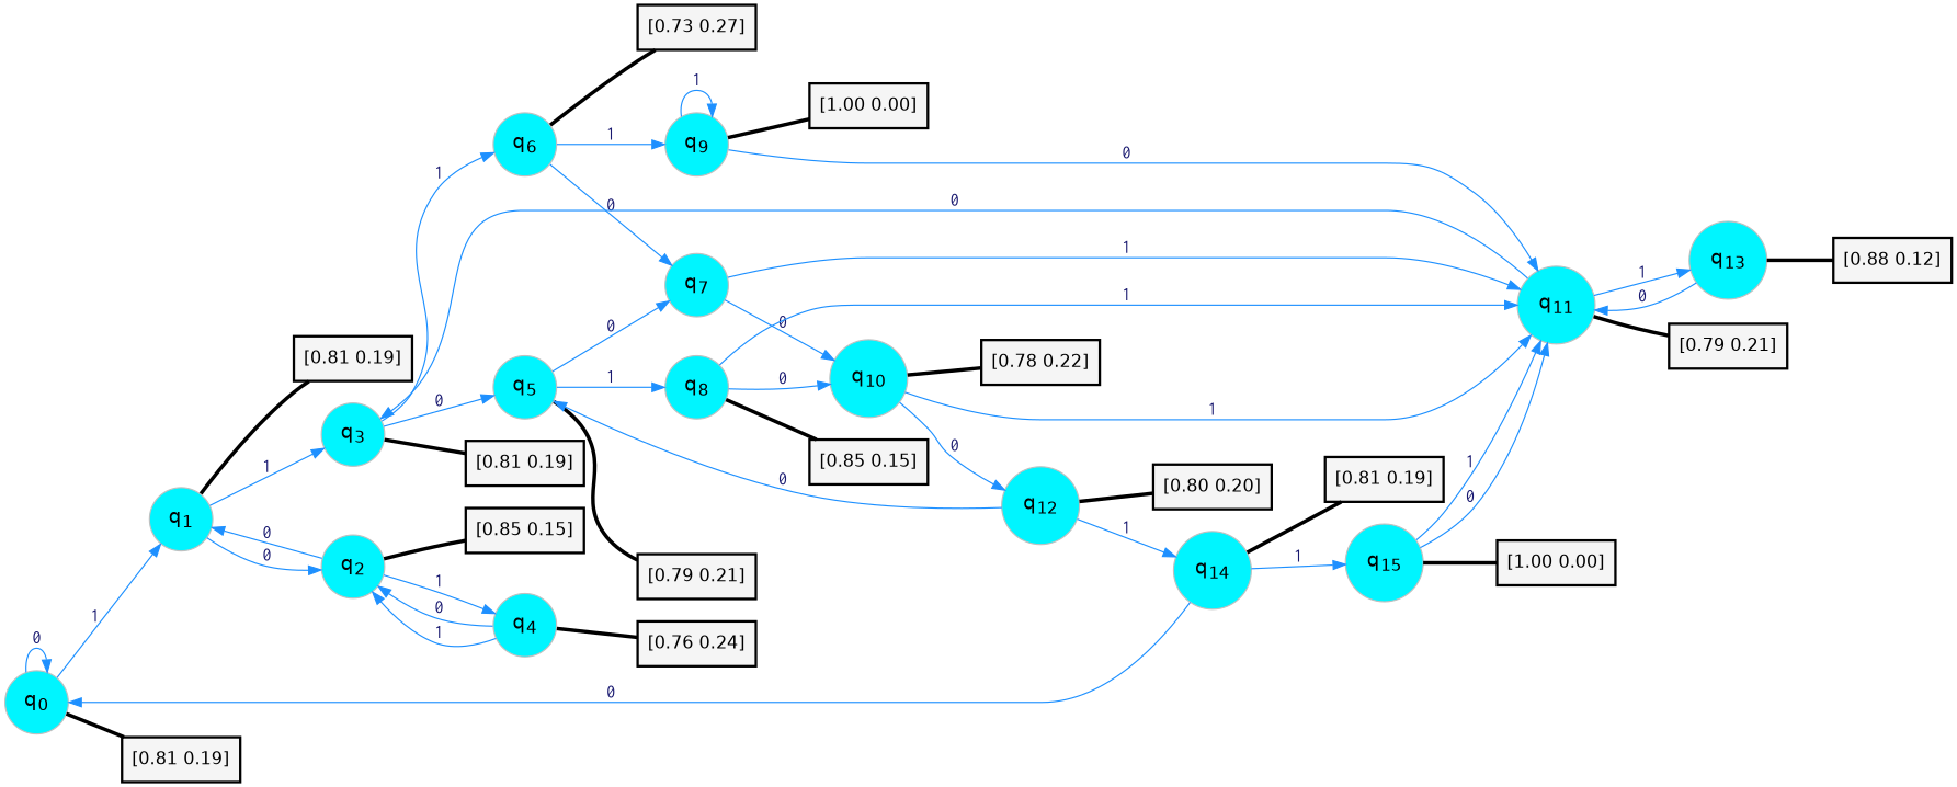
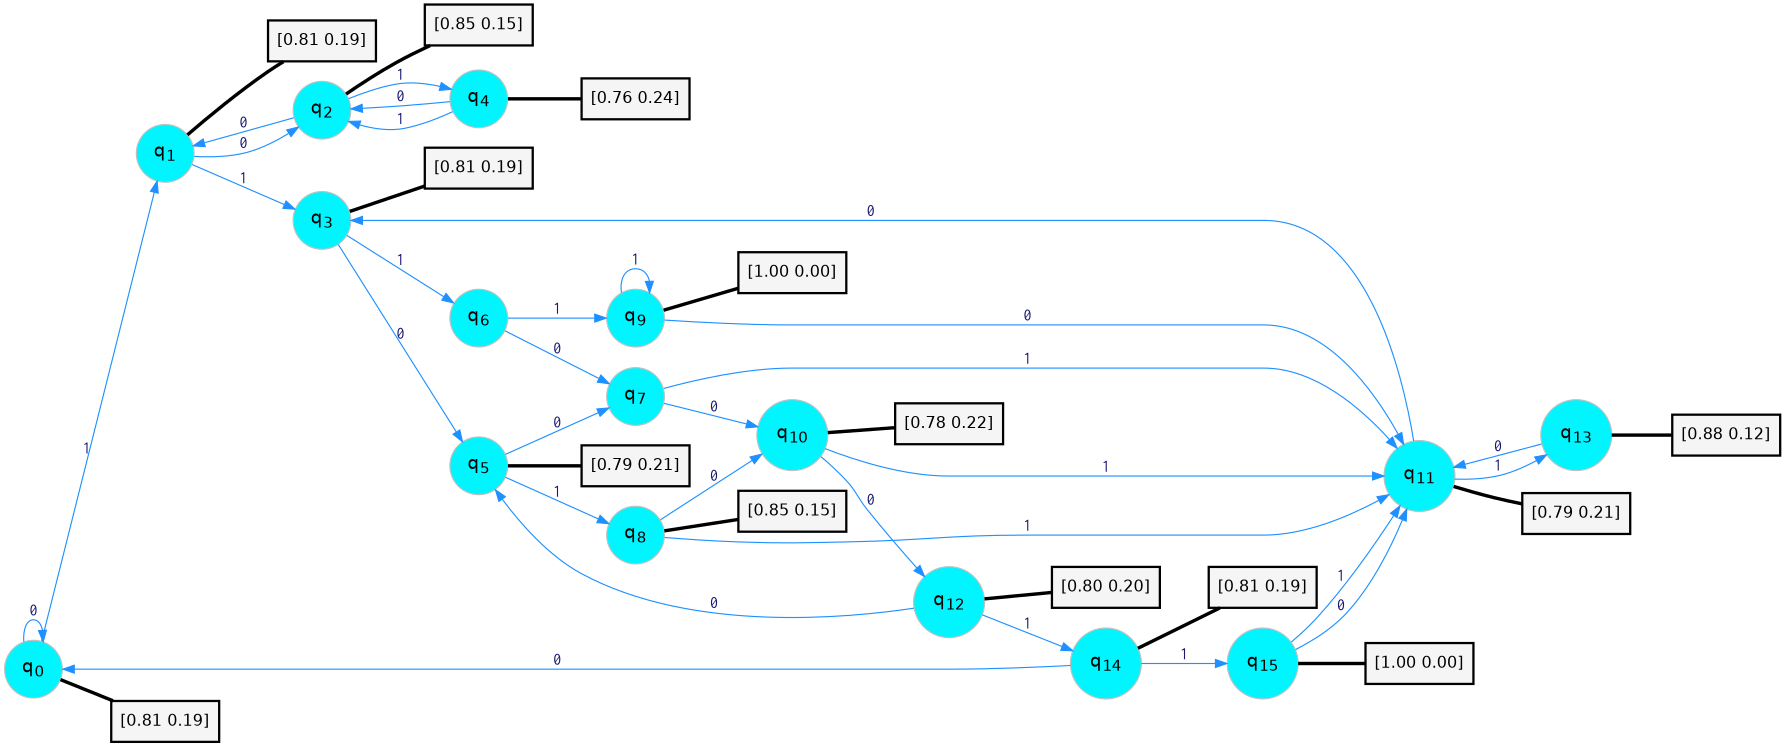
  digraph {
    rankdir=LR
    node [color=gray fillcolor=turquoise1 fontcolor=black fontname=Helvetica fontsize=16 fontweight=bold shape=circle style=filled]
    edge [arrowsize=1 color=dodgerblue1 fontcolor=midnightblue fontname=courier fontweight=bold penwidth=1 style=solid weight=20]
    n1 [label=<q<SUB>0</SUB>>]
    n2 [label=<q<SUB>1</SUB>>]
    n3 [color=black fillcolor=whitesmoke fontsize=14 label="[0.81 0.19]" penwidth=2 shape=box]
    n4 [label=<q<SUB>2</SUB>>]
    n5 [label=<q<SUB>3</SUB>>]
    n6 [color=black fillcolor=whitesmoke fontsize=14 label="[0.81 0.19]" penwidth=2 shape=box]
    n7 [label=<q<SUB>4</SUB>>]
    n8 [color=black fillcolor=whitesmoke fontsize=14 label="[0.85 0.15]" penwidth=2 shape=box]
    n9 [label=<q<SUB>5</SUB>>]
    n10 [label=<q<SUB>6</SUB>>]
    n11 [color=black fillcolor=whitesmoke fontsize=14 label="[0.81 0.19]" penwidth=2 shape=box]
    n12 [color=black fillcolor=whitesmoke fontsize=14 label="[0.76 0.24]" penwidth=2 shape=box]
    n13 [label=<q<SUB>7</SUB>>]
    n14 [label=<q<SUB>8</SUB>>]
    n15 [color=black fillcolor=whitesmoke fontsize=14 label="[0.79 0.21]" penwidth=2 shape=box]
    n16 [label=<q<SUB>9</SUB>>]
-   n17 [color=black fillcolor=whitesmoke fontsize=14 label="[0.73 0.27]" penwidth=2 shape=box]
    n18 [label=<q<SUB>10</SUB>>]
    n19 [label=<q<SUB>11</SUB>>]
    n20 [color=black fillcolor=whitesmoke fontsize=14 label="[0.85 0.15]" penwidth=2 shape=box]
    n21 [color=black fillcolor=whitesmoke fontsize=14 label="[1.00 0.00]" penwidth=2 shape=box]
    n22 [label=<q<SUB>12</SUB>>]
    n23 [color=black fillcolor=whitesmoke fontsize=14 label="[0.78 0.22]" penwidth=2 shape=box]
    n24 [label=<q<SUB>13</SUB>>]
    n25 [color=black fillcolor=whitesmoke fontsize=14 label="[0.79 0.21]" penwidth=2 shape=box]
    n26 [label=<q<SUB>14</SUB>>]
    n27 [color=black fillcolor=whitesmoke fontsize=14 label="[0.80 0.20]" penwidth=2 shape=box]
    n28 [color=black fillcolor=whitesmoke fontsize=14 label="[0.88 0.12]" penwidth=2 shape=box]
    n29 [label=<q<SUB>15</SUB>>]
    n30 [color=black fillcolor=whitesmoke fontsize=14 label="[0.81 0.19]" penwidth=2 shape=box]
    n31 [color=black fillcolor=whitesmoke fontsize=14 label="[1.00 0.00]" penwidth=2 shape=box]
    n1 -> n1 [label=0]
    n1 -> n2 [label=1]
    n1 -> n3 [arrowhead=none color=black penwidth=3]
    n2 -> n4 [label=0]
    n2 -> n5 [label=1]
    n2 -> n6 [arrowhead=none color=black penwidth=3]
    n4 -> n2 [label=0]
    n4 -> n7 [label=1]
    n4 -> n8 [arrowhead=none color=black penwidth=3]
    n5 -> n9 [label=0]
    n5 -> n10 [label=1]
    n5 -> n11 [arrowhead=none color=black penwidth=3]
    n7 -> n4 [label=0]
    n7 -> n4 [label=1]
    n7 -> n12 [arrowhead=none color=black penwidth=3]
    n9 -> n13 [label=0]
    n9 -> n14 [label=1]
    n9 -> n15 [arrowhead=none color=black penwidth=3]
    n10 -> n13 [label=0]
    n10 -> n16 [label=1]
-   n10 -> n17 [arrowhead=none color=black penwidth=3]
    n13 -> n18 [label=0]
    n13 -> n19 [label=1]
    n14 -> n18 [label=0]
    n14 -> n19 [label=1]
    n14 -> n20 [arrowhead=none color=black penwidth=3]
    n16 -> n16 [label=1]
    n16 -> n19 [label=0]
    n16 -> n21 [arrowhead=none color=black penwidth=3]
    n18 -> n19 [label=1]
    n18 -> n22 [label=0]
    n18 -> n23 [arrowhead=none color=black penwidth=3]
    n19 -> n5 [label=0]
    n19 -> n24 [label=1]
    n19 -> n25 [arrowhead=none color=black penwidth=3]
    n22 -> n9 [label=0]
    n22 -> n26 [label=1]
    n22 -> n27 [arrowhead=none color=black penwidth=3]
    n24 -> n19 [label=0]
    n24 -> n28 [arrowhead=none color=black penwidth=3]
    n26 -> n1 [label=0]
    n26 -> n29 [label=1]
    n26 -> n30 [arrowhead=none color=black penwidth=3]
    n29 -> n19 [label=0]
    n29 -> n19 [label=1]
    n29 -> n31 [arrowhead=none color=black penwidth=3]
  }
